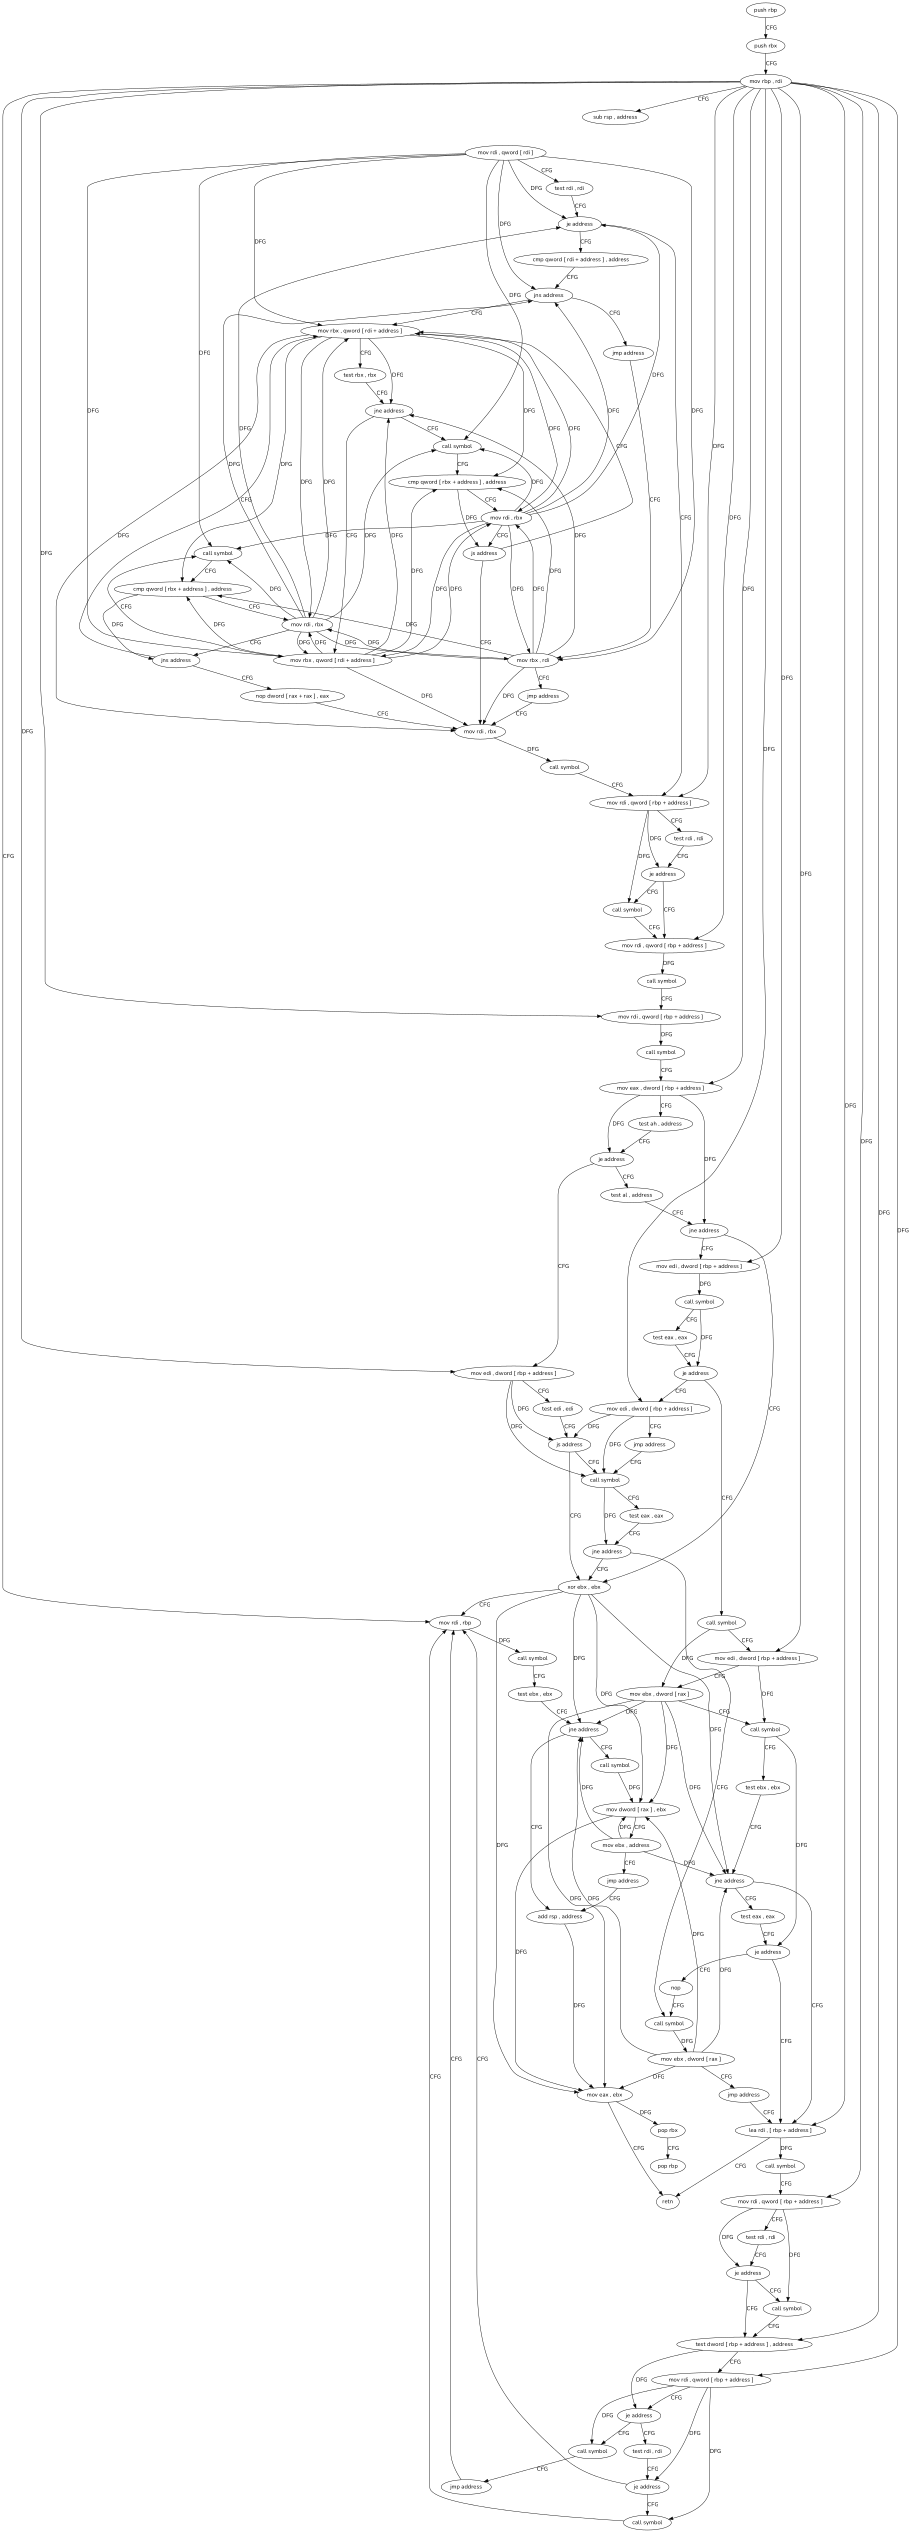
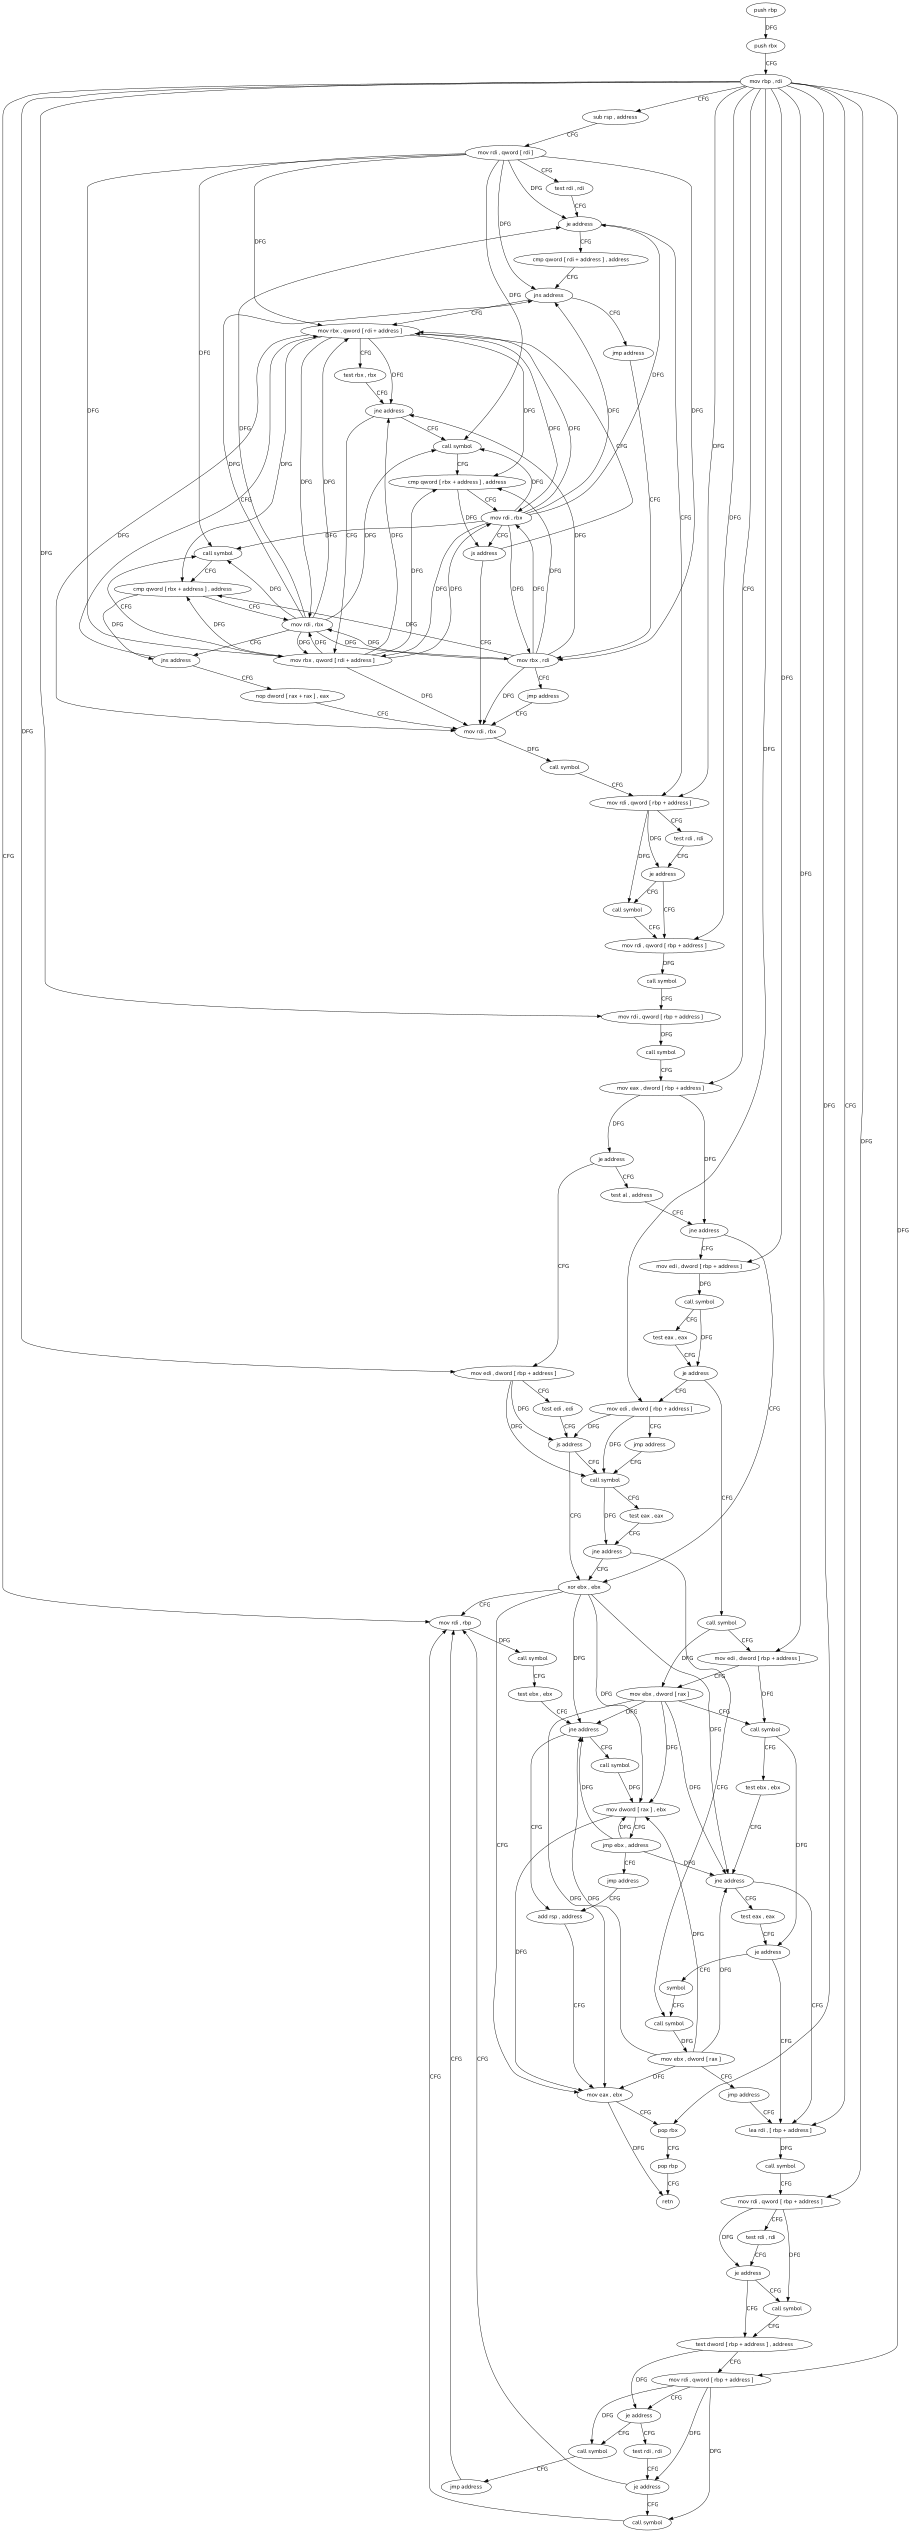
  digraph {
    fontname=Nunito
    node [fontname=Nunito]
    edge [fontname=Nunito]
    n1 [label="push rbp"]
    n2 [label="push rbx"]
    n3 [label="mov rbp , rdi"]
    n4 [label="sub rsp , address"]
    n5 [label="mov rdi , qword [ rbp + address ]"]
    n6 [label="mov rdi , qword [ rbp + address ]"]
    n7 [label="mov rdi , qword [ rbp + address ]"]
    n8 [label="mov eax , dword [ rbp + address ]"]
    n9 [label="mov edi , dword [ rbp + address ]"]
    n10 [label="mov edi , dword [ rbp + address ]"]
    n11 [label="lea rdi , [ rbp + address ]"]
    n12 [label="mov edi , dword [ rbp + address ]"]
    n13 [label="test dword [ rbp + address ] , address"]
    n14 [label="mov rdi , qword [ rbp + address ]"]
    n15 [label="mov edi , dword [ rbp + address ]"]
    n16 [label="mov rdi , rbp"]
    n17 [label="mov rdi , qword [ rbp + address ]"]
    n18 [label="mov rdi , qword [ rdi ]"]
    n19 [label="test rdi , rdi"]
    n20 [label="je address"]
    n21 [label="call symbol"]
    n22 [label="call symbol"]
    n23 [label="call symbol"]
-   n24 [label="test ah , address"]
    n25 [label="je address"]
    n26 [label="jne address"]
    n27 [label="test edi , edi"]
    n28 [label="js address"]
    n29 [label="call symbol"]
    n30 [label="call symbol"]
    n31 [label="call symbol"]
    n32 [label="jmp address"]
    n33 [label="je address"]
    n34 [label="call symbol"]
    n35 [label="je address"]
    n36 [label="call symbol"]
    n37 [label="mov ebx , dword [ rax ]"]
    n38 [label="call symbol"]
    n39 [label="call symbol"]
    n40 [label="call symbol"]
    n41 [label="test rdi , rdi"]
    n42 [label="je address"]
    n43 [label="test rdi , rdi"]
    n44 [label="je address"]
    n45 [label="jns address"]
    n46 [label="mov rbx , qword [ rdi + address ]"]
    n47 [label="call symbol"]
    n48 [label="mov rbx , qword [ rdi + address ]"]
    n49 [label="mov rbx , rdi"]
    n50 [label="call symbol"]
    n51 [label="cmp qword [ rdi + address ] , address"]
    n52 [label="jmp address"]
    n53 [label="test rbx , rbx"]
    n54 [label="jne address"]
    n55 [label="cmp qword [ rbx + address ] , address"]
    n56 [label="mov rdi , rbx"]
    n57 [label="mov rdi , rbx"]
    n58 [label="cmp qword [ rbx + address ] , address"]
    n59 [label="mov rdi , rbx"]
    n60 [label="jmp address"]
    n61 [label="js address"]
    n62 [label="call symbol"]
    n63 [label="jns address"]
    n64 [label="test al , address"]
    n65 [label="xor ebx , ebx"]
    n66 [label="test eax , eax"]
    n67 [label="jne address"]
    n68 [label="jne address"]
    n69 [label="jne address"]
    n70 [label="mov dword [ rax ] , ebx"]
    n71 [label="mov eax , ebx"]
    n72 [label="test eax , eax"]
    n73 [label="call symbol"]
    n74 [label="add rsp , address"]
-   n75 [label="mov ebx , address"]
+   n75 [label="jmp ebx , address"]
    n76 [label="pop rbx"]
    n77 [label=retn]
    n78 [label="test eax , eax"]
    n79 [label="je address"]
    n80 [label="call symbol"]
    n81 [label="nop dword [ rax + rax ] , eax"]
    n82 [label="call symbol"]
    n83 [label="mov ebx , dword [ rax ]"]
    n84 [label="jmp address"]
    n85 [label="test rdi , rdi"]
    n86 [label="jmp address"]
    n87 [label="test ebx , ebx"]
    n88 [label="je address"]
-   n89 [label=nop]
+   n89 [label=symbol]
    n90 [label="test ebx , ebx"]
    n91 [label="jmp address"]
    n92 [label="pop rbp"]
-   n1 -> n2 [label=CFG]
+   n1 -> n2 [label=DFG]
    n2 -> n3 [label=CFG]
    n3 -> n4 [label=CFG]
    n3 -> n5 [label=DFG]
    n3 -> n6 [label=DFG]
    n3 -> n7 [label=DFG]
-   n3 -> n8 [label=DFG]
+   n3 -> n8 [label=CFG]
    n3 -> n9 [label=DFG]
    n3 -> n10 [label=DFG]
-   n3 -> n11 [label=DFG]
+   n3 -> n11 [label=CFG]
    n3 -> n12 [label=DFG]
-   n3 -> n13 [label=DFG]
+   n3 -> n76 [label=DFG]
    n3 -> n14 [label=DFG]
    n3 -> n15 [label=DFG]
    n3 -> n16 [label=CFG]
    n3 -> n17 [label=DFG]
+   n4 -> n18 [label=CFG]
    n5 -> n19 [label=CFG]
    n5 -> n20 [label=DFG]
    n5 -> n21 [label=DFG]
    n6 -> n22 [label=DFG]
    n7 -> n23 [label=DFG]
-   n8 -> n24 [label=CFG]
    n8 -> n25 [label=DFG]
    n8 -> n26 [label=DFG]
    n9 -> n27 [label=CFG]
    n9 -> n28 [label=DFG]
    n9 -> n29 [label=DFG]
    n10 -> n30 [label=DFG]
    n11 -> n31 [label=DFG]
    n12 -> n28 [label=DFG]
    n12 -> n29 [label=DFG]
    n12 -> n32 [label=CFG]
    n13 -> n14 [label=CFG]
    n13 -> n33 [label=DFG]
    n14 -> n33 [label=CFG]
    n14 -> n34 [label=DFG]
    n14 -> n35 [label=DFG]
    n14 -> n36 [label=DFG]
    n15 -> n37 [label=CFG]
    n15 -> n38 [label=DFG]
    n16 -> n39 [label=DFG]
    n17 -> n40 [label=DFG]
    n17 -> n41 [label=CFG]
    n17 -> n42 [label=DFG]
    n18 -> n43 [label=CFG]
    n18 -> n44 [label=DFG]
    n18 -> n45 [label=DFG]
    n18 -> n46 [label=DFG]
    n18 -> n47 [label=DFG]
    n18 -> n48 [label=DFG]
    n18 -> n49 [label=DFG]
    n18 -> n50 [label=DFG]
    n19 -> n20 [label=CFG]
    n20 -> n6 [label=CFG]
    n20 -> n21 [label=CFG]
    n21 -> n6 [label=CFG]
    n22 -> n7 [label=CFG]
    n23 -> n8 [label=CFG]
-   n24 -> n25 [label=CFG]
    n25 -> n9 [label=CFG]
    n25 -> n64 [label=CFG]
    n26 -> n10 [label=CFG]
    n26 -> n65 [label=CFG]
    n27 -> n28 [label=CFG]
    n28 -> n29 [label=CFG]
    n28 -> n65 [label=CFG]
    n29 -> n66 [label=CFG]
    n29 -> n67 [label=DFG]
    n30 -> n78 [label=CFG]
    n30 -> n79 [label=DFG]
    n31 -> n17 [label=CFG]
    n32 -> n29 [label=CFG]
    n33 -> n34 [label=CFG]
    n33 -> n85 [label=CFG]
    n34 -> n86 [label=CFG]
    n35 -> n16 [label=CFG]
    n35 -> n36 [label=CFG]
    n36 -> n16 [label=CFG]
    n37 -> n38 [label=CFG]
    n37 -> n68 [label=DFG]
    n37 -> n69 [label=DFG]
    n37 -> n70 [label=DFG]
    n37 -> n71 [label=DFG]
    n38 -> n87 [label=CFG]
    n38 -> n88 [label=DFG]
    n39 -> n90 [label=CFG]
    n40 -> n13 [label=CFG]
    n41 -> n42 [label=CFG]
    n42 -> n13 [label=CFG]
    n42 -> n40 [label=CFG]
    n43 -> n44 [label=CFG]
    n44 -> n5 [label=CFG]
    n44 -> n51 [label=CFG]
    n45 -> n46 [label=CFG]
    n45 -> n52 [label=CFG]
    n46 -> n53 [label=CFG]
    n46 -> n54 [label=DFG]
    n46 -> n55 [label=DFG]
    n46 -> n56 [label=DFG]
    n46 -> n57 [label=DFG]
    n46 -> n58 [label=DFG]
    n46 -> n59 [label=DFG]
    n47 -> n55 [label=CFG]
    n48 -> n50 [label=CFG]
    n48 -> n54 [label=DFG]
    n48 -> n55 [label=DFG]
    n48 -> n56 [label=DFG]
    n48 -> n57 [label=DFG]
    n48 -> n58 [label=DFG]
    n48 -> n59 [label=DFG]
    n49 -> n54 [label=DFG]
    n49 -> n55 [label=DFG]
    n49 -> n56 [label=DFG]
    n49 -> n57 [label=DFG]
    n49 -> n58 [label=DFG]
    n49 -> n59 [label=DFG]
    n49 -> n60 [label=CFG]
    n50 -> n58 [label=CFG]
    n51 -> n45 [label=CFG]
    n52 -> n49 [label=CFG]
    n53 -> n54 [label=CFG]
    n54 -> n47 [label=CFG]
    n54 -> n48 [label=CFG]
    n55 -> n56 [label=CFG]
    n55 -> n61 [label=DFG]
    n56 -> n44 [label=DFG]
    n56 -> n45 [label=DFG]
    n56 -> n46 [label=DFG]
    n56 -> n47 [label=DFG]
    n56 -> n48 [label=DFG]
    n56 -> n49 [label=DFG]
    n56 -> n50 [label=DFG]
    n56 -> n61 [label=CFG]
    n57 -> n62 [label=DFG]
    n58 -> n59 [label=CFG]
    n58 -> n63 [label=DFG]
    n59 -> n44 [label=DFG]
    n59 -> n45 [label=DFG]
    n59 -> n46 [label=DFG]
    n59 -> n47 [label=DFG]
    n59 -> n48 [label=DFG]
    n59 -> n49 [label=DFG]
    n59 -> n50 [label=DFG]
    n59 -> n63 [label=CFG]
    n60 -> n57 [label=CFG]
    n61 -> n46 [label=CFG]
    n61 -> n57 [label=CFG]
    n62 -> n5 [label=CFG]
    n63 -> n46 [label=CFG]
    n63 -> n81 [label=CFG]
    n64 -> n26 [label=CFG]
    n65 -> n16 [label=CFG]
    n65 -> n68 [label=DFG]
    n65 -> n69 [label=DFG]
    n65 -> n70 [label=DFG]
-   n65 -> n71 [label=DFG]
+   n65 -> n71 [label=CFG]
    n66 -> n67 [label=CFG]
    n67 -> n65 [label=CFG]
    n67 -> n80 [label=CFG]
    n68 -> n11 [label=CFG]
    n68 -> n72 [label=CFG]
    n69 -> n73 [label=CFG]
    n69 -> n74 [label=CFG]
    n70 -> n71 [label=DFG]
    n70 -> n75 [label=CFG]
-   n71 -> n76 [label=DFG]
-   n71 -> n77 [label=CFG]
+   n71 -> n76 [label=CFG]
+   n71 -> n77 [label=DFG]
    n72 -> n88 [label=CFG]
    n73 -> n70 [label=DFG]
-   n74 -> n71 [label=DFG]
+   n74 -> n71 [label=CFG]
    n75 -> n68 [label=DFG]
    n75 -> n69 [label=DFG]
    n75 -> n70 [label=DFG]
    n75 -> n91 [label=CFG]
    n76 -> n92 [label=CFG]
    n78 -> n79 [label=CFG]
    n79 -> n12 [label=CFG]
    n79 -> n82 [label=CFG]
    n80 -> n83 [label=DFG]
    n81 -> n57 [label=CFG]
    n82 -> n15 [label=CFG]
    n82 -> n37 [label=DFG]
    n83 -> n68 [label=DFG]
    n83 -> n69 [label=DFG]
    n83 -> n70 [label=DFG]
    n83 -> n71 [label=DFG]
    n83 -> n84 [label=CFG]
    n84 -> n11 [label=CFG]
    n85 -> n35 [label=CFG]
    n86 -> n16 [label=CFG]
    n87 -> n68 [label=CFG]
    n88 -> n11 [label=CFG]
    n88 -> n89 [label=CFG]
    n89 -> n80 [label=CFG]
    n90 -> n69 [label=CFG]
    n91 -> n74 [label=CFG]
-   n11 -> n77 [label=CFG]
+   n92 -> n77 [label=CFG]
  }
